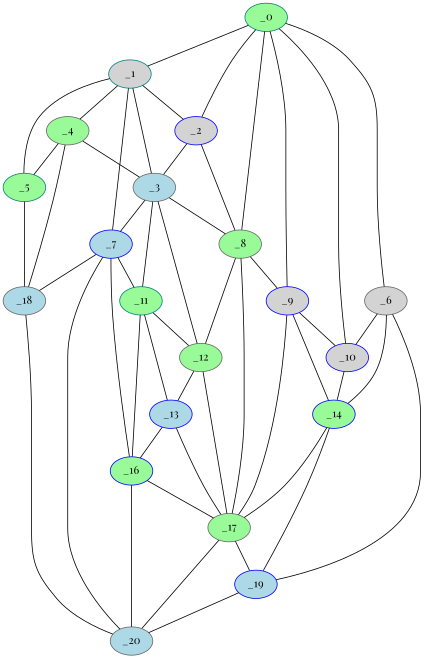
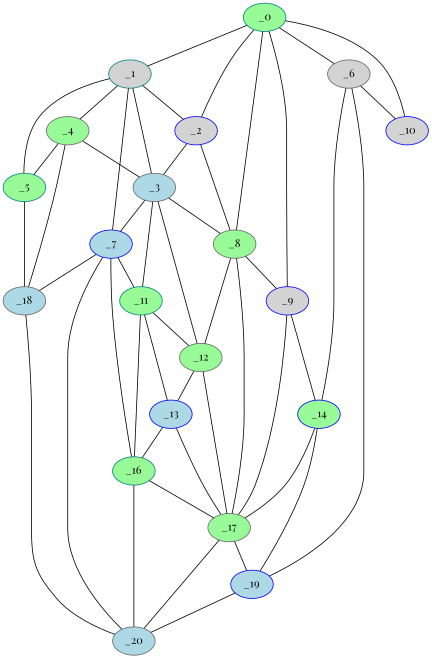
  graph {
    fontname="Playfair Display"
    node [color=blue fillcolor=palegreen fontname="Playfair Display" style=filled x=67 y=40]
    edge [fontname="Playfair Display" valence=2]
    _0 [color=teal x=38 y=101]
    _1 [color=teal fillcolor=lightgrey x=39]
    _2 [fillcolor=lightgrey x=39 y=92]
    _6 [color=gray40 fillcolor=lightgrey x=62 y=125]
    _8 [color=gray40 y=95]
    _9 [fillcolor=lightgrey y=103]
    _10 [fillcolor=lightgrey y=110]
    _3 [color=gray40 fillcolor=lightblue x=41 y=85]
    _4 [color=gray40 x=46 y=34]
    _5 [color=teal x=51 y=7]
    _7 [fillcolor=lightblue x=63 y=54]
    _14 [x=79 y=112]
    _19 [fillcolor=lightblue x=87 y=120]
    _12 [color=gray40 x=68 y=84]
    _17 [color=gray40 x=81 y=94]
    _11 [color=teal x=68 y=73]
    _18 [color=gray40 fillcolor=lightblue x=82 y=33]
-   _16 [x=81 y=64]
+   _16 [color=teal x=81 y=64]
    _20 [color=gray40 fillcolor=lightblue x=90]
    _13 [fillcolor=lightblue x=78 y=79]
    _0 -- _1 [valence=1]
    _0 -- _2 [valence=1]
    _0 -- _6 [valence=1]
    _0 -- _8
    _0 -- _9 [valence=1]
    _0 -- _10 [valence=1]
    _1 -- _2
    _1 -- _3 [valence=1]
    _1 -- _4
    _1 -- _5 [valence=1]
    _1 -- _7
    _2 -- _8 [valence=1]
    _2 -- _3
    _6 -- _10
    _6 -- _14 [valence=1]
    _6 -- _19 [valence=1]
    _8 -- _9
    _8 -- _12
    _8 -- _17
-   _9 -- _10 [valence=1]
    _9 -- _14
    _9 -- _17 [valence=1]
-   _10 -- _14
    _3 -- _8 [valence=1]
    _3 -- _7
    _3 -- _12
    _3 -- _11
    _4 -- _3
    _4 -- _5
    _4 -- _18
    _5 -- _18 [valence=1]
    _7 -- _11
    _7 -- _18 [valence=1]
    _7 -- _16
    _7 -- _20
    _14 -- _19
    _14 -- _17
    _19 -- _20 [valence=1]
    _12 -- _17 [valence=1]
    _12 -- _13
    _17 -- _19
    _17 -- _20 [valence=1]
    _11 -- _12
    _11 -- _16
    _11 -- _13 [valence=1]
    _18 -- _20 [valence=1]
    _16 -- _17
    _16 -- _20 [valence=1]
    _13 -- _17 [valence=1]
    _13 -- _16
  }
